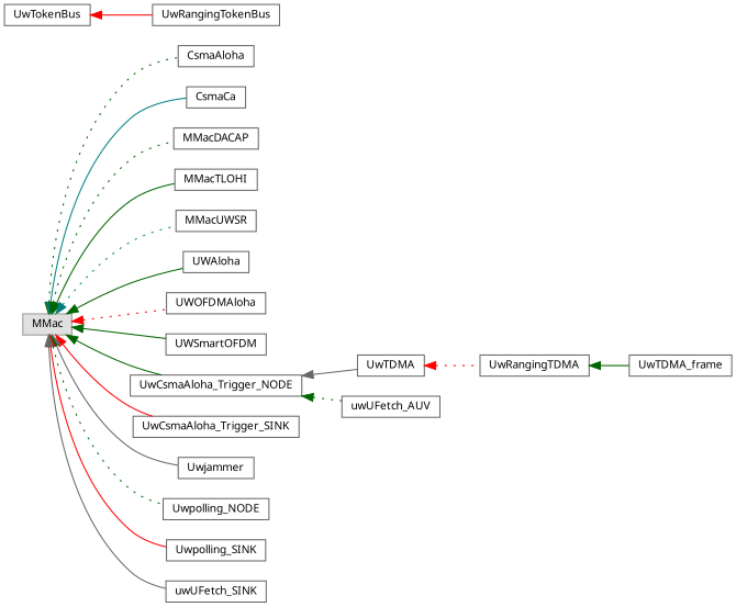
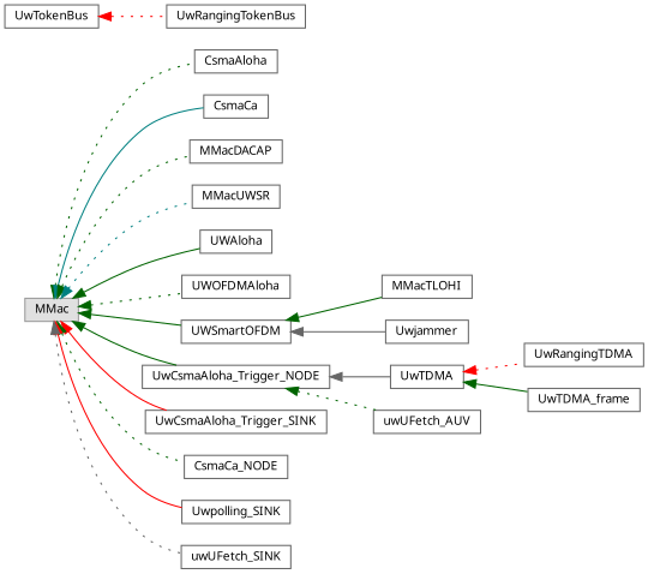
  digraph {
    fontname="Noto Sans"
    rankdir=LR
    node [color=grey40 fillcolor=white fontname="Noto Sans" fontsize=10 shape=box style=filled]
    edge [color=darkgreen dir=back fontname="Noto Sans" fontsize=10 labelfontname=Helvetica labelfontsize=10 style=solid]
    n1 [color=grey60 fillcolor="#E0E0E0" height=0.2 label=MMac width=0.4]
    n2 [height=0.2 label=CsmaAloha width=0.4]
    n3 [height=0.2 label=CsmaCa width=0.4]
    n4 [height=0.2 label=MMacDACAP width=0.4]
    n5 [height=0.2 label=MMacTLOHI width=0.4]
    n6 [height=0.2 label=MMacUWSR width=0.4]
    n7 [height=0.2 label=UWAloha width=0.4]
    n8 [height=0.2 label=UWOFDMAloha width=0.4]
    n9 [height=0.2 label=UWSmartOFDM width=0.4]
    n10 [height=0.2 label=UwCsmaAloha_Trigger_NODE width=0.4]
    n11 [height=0.2 label=UwCsmaAloha_Trigger_SINK width=0.4]
    n12 [height=0.2 label=Uwjammer width=0.4]
-   n13 [height=0.2 label=Uwpolling_NODE width=0.4]
+   n13 [height=0.2 label=CsmaCa_NODE width=0.4]
    n14 [height=0.2 label=Uwpolling_SINK width=0.4]
    n15 [height=0.2 label=uwUFetch_SINK width=0.4]
    n16 [height=0.2 label=UwTDMA width=0.4]
    n17 [height=0.2 label=uwUFetch_AUV width=0.4]
    n18 [height=0.2 label=UwRangingTDMA width=0.4]
    n19 [height=0.2 label=UwTDMA_frame width=0.4]
    n20 [height=0.2 label=UwTokenBus width=0.4]
    n21 [height=0.2 label=UwRangingTokenBus width=0.4]
    n1 -> n2 [style=dotted]
    n1 -> n3 [color=teal]
    n1 -> n4 [style=dotted]
-   n1 -> n5
+   n9 -> n5
    n1 -> n6 [color=teal style=dotted]
    n1 -> n7
-   n1 -> n8 [color=red style=dotted]
+   n1 -> n8 [style=dotted]
    n1 -> n9
    n1 -> n10
    n1 -> n11 [color=red]
-   n1 -> n12 [color=gray40]
+   n9 -> n12 [color=gray40]
    n1 -> n13 [style=dotted]
    n1 -> n14 [color=red]
-   n1 -> n15 [color=gray40]
+   n1 -> n15 [color=gray40 style=dotted]
    n10 -> n16 [color=gray40]
    n10 -> n17 [style=dotted]
    n16 -> n18 [color=red style=dotted]
-   n18 -> n19
-   n20 -> n21 [color=red]
+   n16 -> n19
+   n20 -> n21 [color=red style=dotted]
  }
